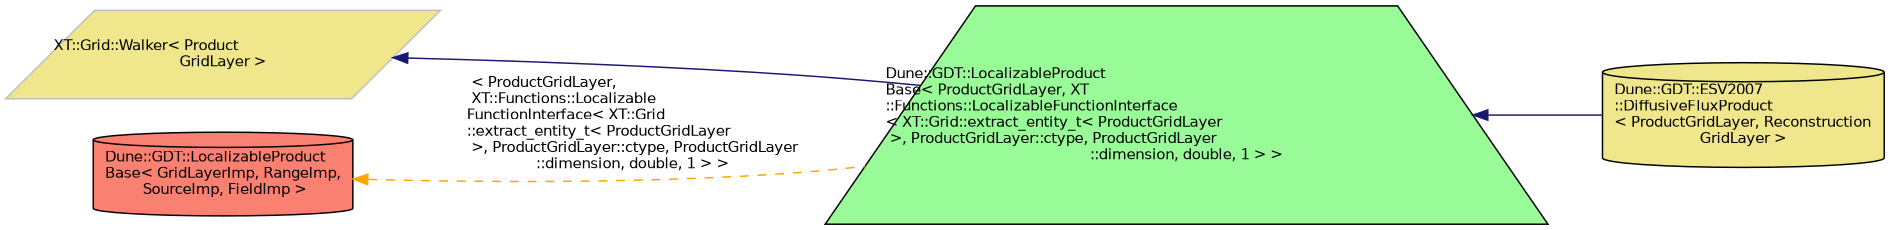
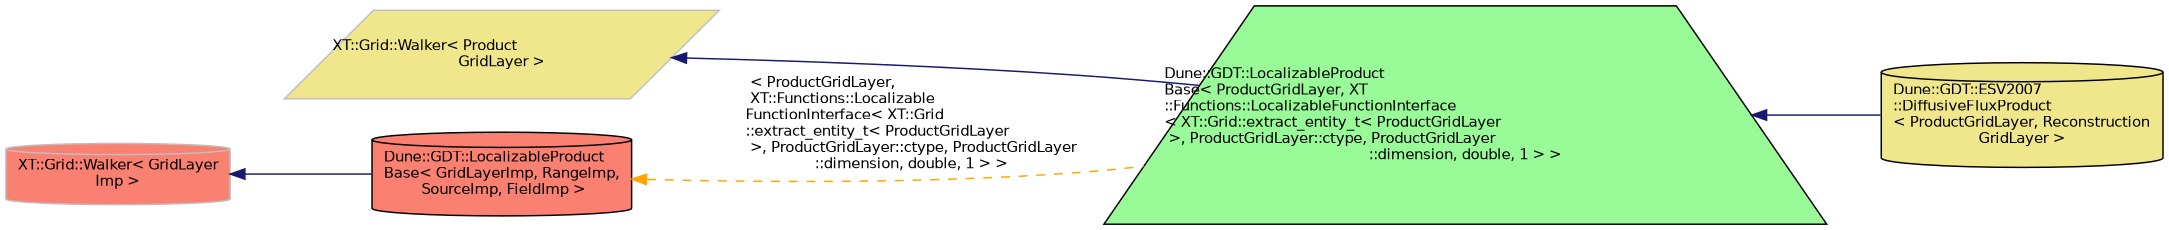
  digraph {
    rankdir=LR
    node [color=black fillcolor=khaki fontname=Helvetica fontsize=10 shape=cylinder style=filled]
    edge [color=midnightblue dir=back fontname=Helvetica fontsize=10 labelfontname=Helvetica labelfontsize=10 style=solid]
    n1 [fontcolor=black height=0.2 label="Dune::GDT::ESV2007\l::DiffusiveFluxProduct\l\< ProductGridLayer, Reconstruction\lGridLayer \>" width=0.4]
    n2 [fillcolor=palegreen height=0.2 label="Dune::GDT::LocalizableProduct\lBase\< ProductGridLayer, XT\l::Functions::LocalizableFunctionInterface\l\< XT::Grid::extract_entity_t\< ProductGridLayer\l \>, ProductGridLayer::ctype, ProductGridLayer\l::dimension, double, 1 \> \>" shape=trapezium width=0.4]
    n3 [color=grey75 height=0.2 label="XT::Grid::Walker\< Product\lGridLayer \>" shape=parallelogram width=0.4]
    n4 [fillcolor=salmon height=0.2 label="Dune::GDT::LocalizableProduct\lBase\< GridLayerImp, RangeImp,\l SourceImp, FieldImp \>" width=0.4]
+   n5 [color=grey75 fillcolor=salmon height=0.2 label="XT::Grid::Walker\< GridLayer\lImp \>" width=0.4]
    n2 -> n1
    n3 -> n2
    n4 -> n2 [color=orange label=" \< ProductGridLayer,\l XT::Functions::Localizable\lFunctionInterface\< XT::Grid\l::extract_entity_t\< ProductGridLayer\l \>, ProductGridLayer::ctype, ProductGridLayer\l::dimension, double, 1 \> \>" style=dashed]
+   n5 -> n4
  }
